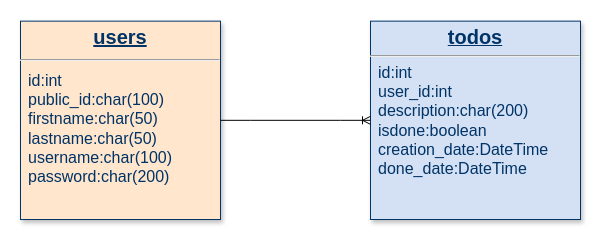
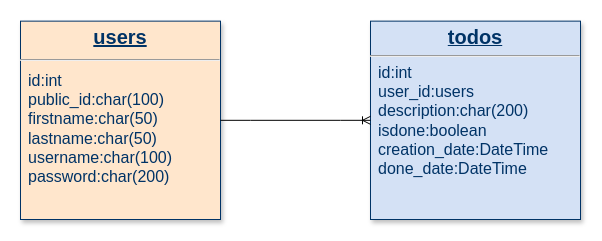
  <mxCell id="0" />
  <mxCell id="1" parent="0" />
- <mxCell id="2" value="&lt;p style=&quot;margin: 0px; margin-top: 4px; text-align: center; text-decoration: underline;&quot;&gt;&lt;b&gt;&lt;font style=&quot;font-size: 20px;&quot;&gt;todos&lt;/font&gt;&lt;/b&gt;&lt;/p&gt;&lt;hr&gt;&lt;p style=&quot;margin: 0px 0px 0px 8px; font-size: 16px;&quot;&gt;id:int&lt;br&gt;user_id:int&lt;br&gt;description:char(200)&lt;br&gt;isdone:boolean&lt;br&gt;creation_date:DateTime&lt;br&gt;done_date:DateTime&lt;br&gt;&lt;/p&gt;" style="verticalAlign=top;align=left;overflow=fill;fontSize=12;fontFamily=Helvetica;html=1;strokeColor=#003366;shadow=1;fillColor=#D4E1F5;fontColor=#003366" parent="1" vertex="1"><mxGeometry x="370" y="20.64" width="210" height="198.36" as="geometry" /></mxCell>
+ <mxCell id="2" value="&lt;p style=&quot;margin: 0px; margin-top: 4px; text-align: center; text-decoration: underline;&quot;&gt;&lt;b&gt;&lt;font style=&quot;font-size: 20px;&quot;&gt;todos&lt;/font&gt;&lt;/b&gt;&lt;/p&gt;&lt;hr&gt;&lt;p style=&quot;margin: 0px 0px 0px 8px; font-size: 16px;&quot;&gt;id:int&lt;br&gt;user_id:users&lt;br&gt;description:char(200)&lt;br&gt;isdone:boolean&lt;br&gt;creation_date:DateTime&lt;br&gt;done_date:DateTime&lt;br&gt;&lt;/p&gt;" style="verticalAlign=top;align=left;overflow=fill;fontSize=12;fontFamily=Helvetica;html=1;strokeColor=#003366;shadow=1;fillColor=#D4E1F5;fontColor=#003366" parent="1" vertex="1"><mxGeometry x="370" y="20.64" width="210" height="198.36" as="geometry" /></mxCell>
  <mxCell id="3" value="&lt;p style=&quot;margin: 4px 0px 0px; text-align: center; text-decoration: underline; font-size: 20px;&quot;&gt;&lt;b style=&quot;&quot;&gt;&lt;font style=&quot;font-size: 20px;&quot;&gt;users&lt;/font&gt;&lt;/b&gt;&lt;/p&gt;&lt;hr style=&quot;font-size: 20px;&quot;&gt;&lt;p style=&quot;margin: 0px 0px 0px 8px; font-size: 16px;&quot;&gt;&lt;font style=&quot;font-size: 16px;&quot;&gt;id:int&lt;/font&gt;&lt;/p&gt;&lt;p style=&quot;margin: 0px 0px 0px 8px; font-size: 16px;&quot;&gt;&lt;font style=&quot;font-size: 16px;&quot;&gt;&lt;span style=&quot;background-color: initial;&quot;&gt;public_id:char(100)&lt;br&gt;&lt;/span&gt;firstname:char(50)&lt;/font&gt;&lt;/p&gt;&lt;p style=&quot;margin: 0px 0px 0px 8px; font-size: 16px;&quot;&gt;&lt;font style=&quot;font-size: 16px;&quot;&gt;lastname:char(50)&lt;/font&gt;&lt;/p&gt;&lt;p style=&quot;margin: 0px 0px 0px 8px; font-size: 16px;&quot;&gt;&lt;font style=&quot;font-size: 16px;&quot;&gt;username:char(100)&lt;/font&gt;&lt;/p&gt;&lt;p style=&quot;margin: 0px 0px 0px 8px; font-size: 16px;&quot;&gt;&lt;font style=&quot;font-size: 16px;&quot;&gt;password:char(200)&lt;/font&gt;&lt;/p&gt;" style="verticalAlign=top;align=left;overflow=fill;fontSize=12;fontFamily=Helvetica;html=1;strokeColor=#003366;shadow=1;fillColor=#ffe6cc;fontColor=#003366;" parent="1" vertex="1"><mxGeometry x="20" y="20.64" width="200" height="198.36" as="geometry" /></mxCell>
  <mxCell id="4" value="" style="edgeStyle=entityRelationEdgeStyle;fontSize=12;html=1;endArrow=ERoneToMany;rounded=0;exitX=1;exitY=0.5;exitDx=0;exitDy=0;entryX=0;entryY=0.5;entryDx=0;entryDy=0;" edge="1" parent="1" source="3" target="2"><mxGeometry width="100" height="100" relative="1" as="geometry"><mxPoint x="310" y="389" as="sourcePoint" /><mxPoint x="410" y="289" as="targetPoint" /></mxGeometry></mxCell>
